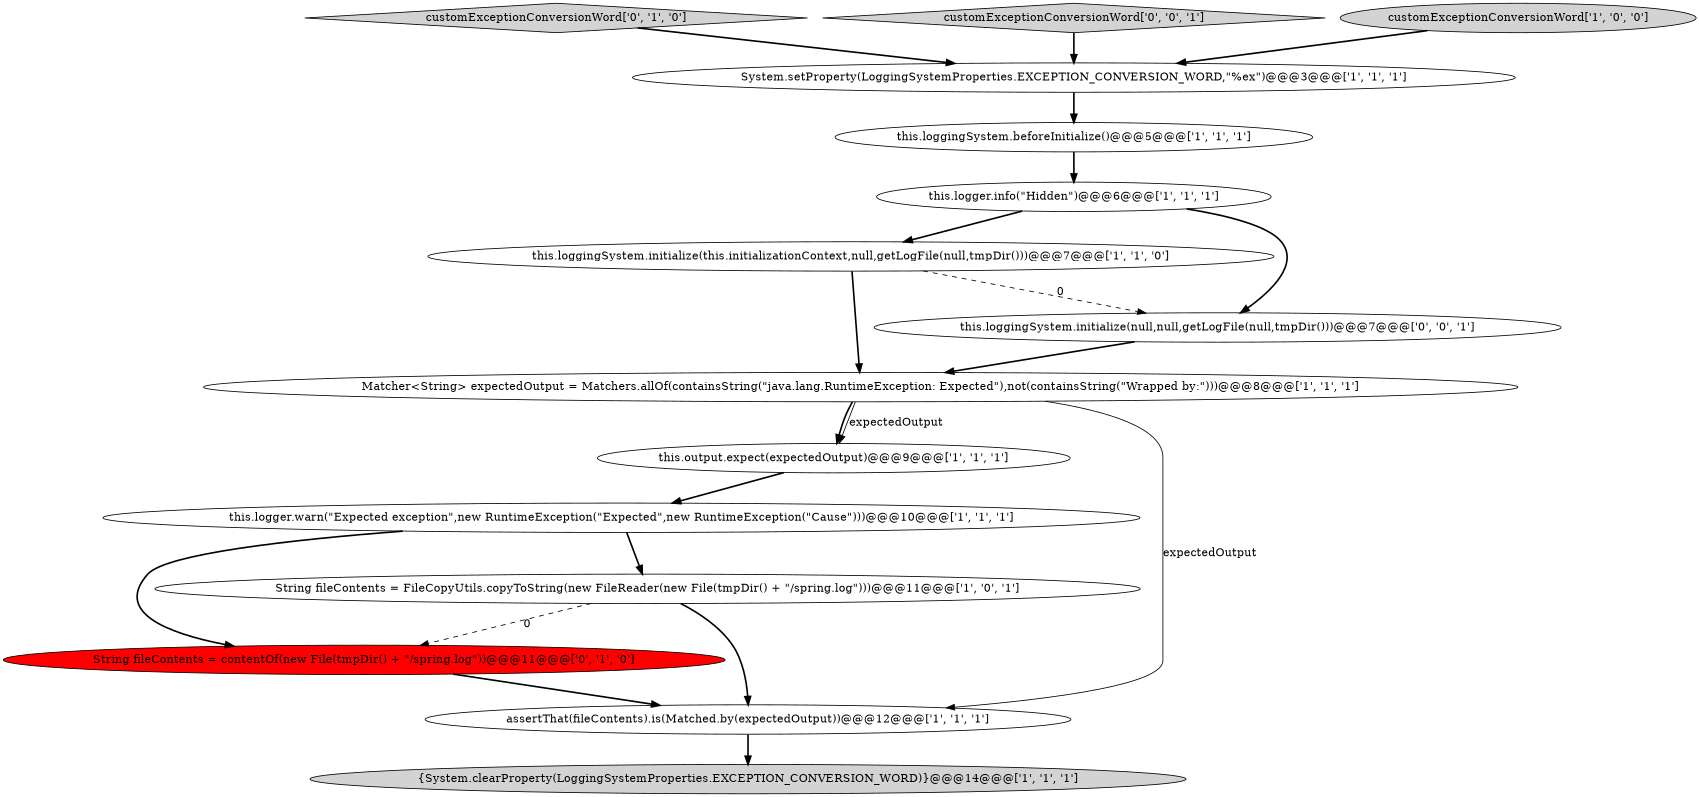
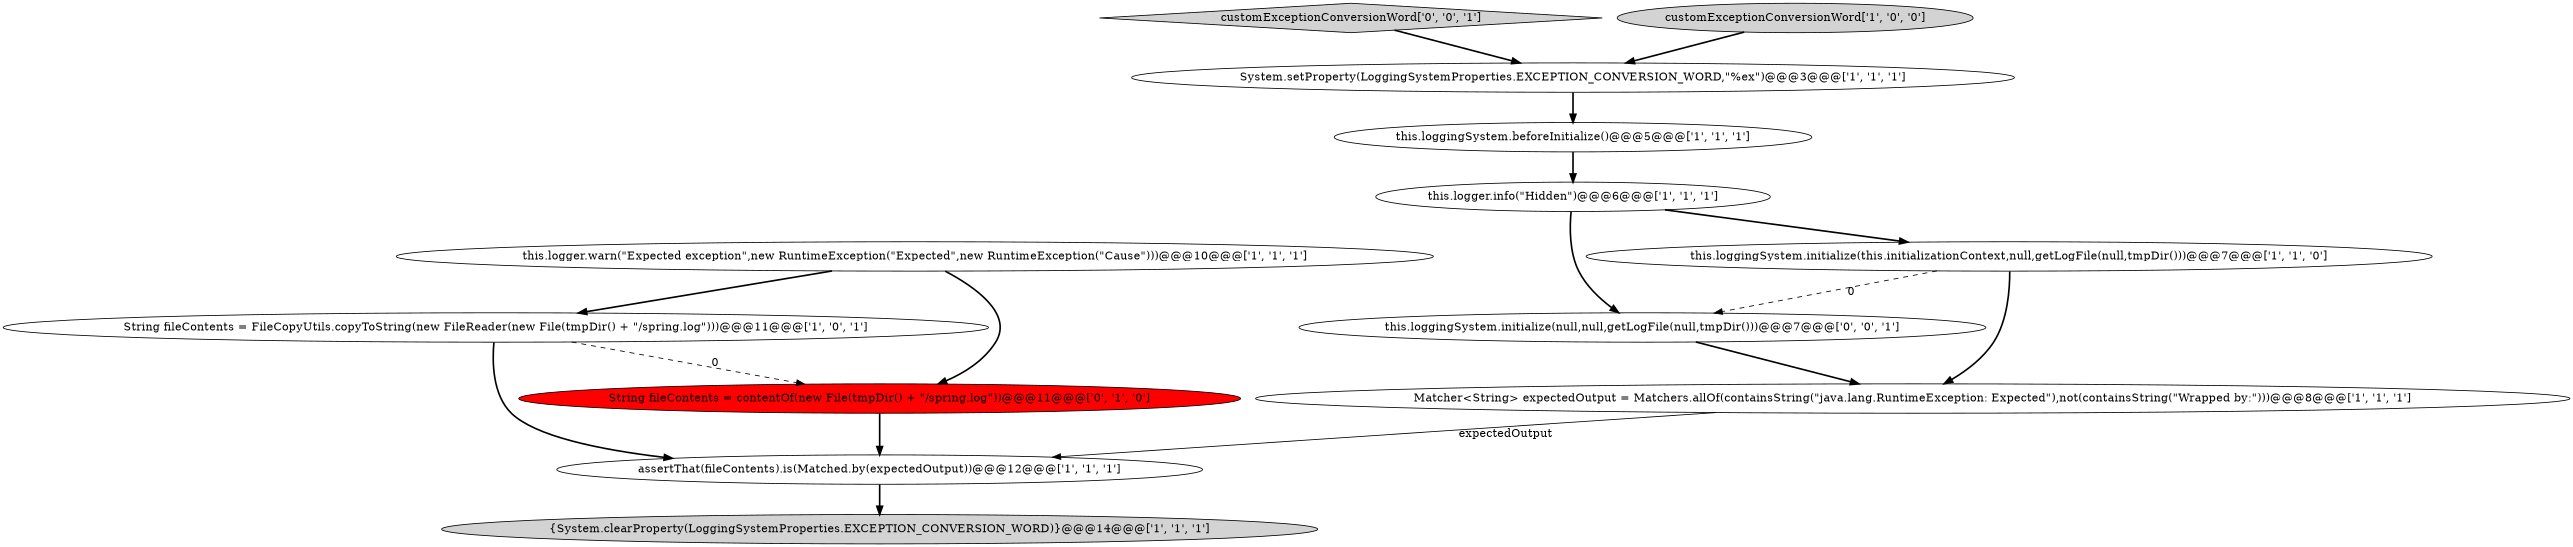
  digraph {
    node [fillcolor=white shape=ellipse style=filled]
    edge [style=bold]
-   n1 [fillcolor=lightgray label="customExceptionConversionWord['0', '1', '0']" shape=diamond]
    n2 [label="System.setProperty(LoggingSystemProperties.EXCEPTION_CONVERSION_WORD,\"%ex\")@@@3@@@['1', '1', '1']"]
    n3 [label="this.loggingSystem.beforeInitialize()@@@5@@@['1', '1', '1']"]
    n4 [fillcolor=lightgray label="customExceptionConversionWord['0', '0', '1']" shape=diamond]
    n5 [fillcolor=lightgray label="{System.clearProperty(LoggingSystemProperties.EXCEPTION_CONVERSION_WORD)}@@@14@@@['1', '1', '1']"]
    n6 [fillcolor=lightgray label="customExceptionConversionWord['1', '0', '0']"]
-   n7 [label="this.output.expect(expectedOutput)@@@9@@@['1', '1', '1']"]
    n8 [label="this.logger.warn(\"Expected exception\",new RuntimeException(\"Expected\",new RuntimeException(\"Cause\")))@@@10@@@['1', '1', '1']"]
    n9 [label="String fileContents = FileCopyUtils.copyToString(new FileReader(new File(tmpDir() + \"/spring.log\")))@@@11@@@['1', '0', '1']"]
    n10 [fillcolor=red label="String fileContents = contentOf(new File(tmpDir() + \"/spring.log\"))@@@11@@@['0', '1', '0']"]
    n11 [label="this.logger.info(\"Hidden\")@@@6@@@['1', '1', '1']"]
    n12 [label="this.loggingSystem.initialize(this.initializationContext,null,getLogFile(null,tmpDir()))@@@7@@@['1', '1', '0']"]
    n13 [label="this.loggingSystem.initialize(null,null,getLogFile(null,tmpDir()))@@@7@@@['0', '0', '1']"]
    n14 [label="Matcher<String> expectedOutput = Matchers.allOf(containsString(\"java.lang.RuntimeException: Expected\"),not(containsString(\"Wrapped by:\")))@@@8@@@['1', '1', '1']"]
    n15 [label="assertThat(fileContents).is(Matched.by(expectedOutput))@@@12@@@['1', '1', '1']"]
-   n1 -> n2
    n2 -> n3
    n3 -> n11
    n4 -> n2
    n6 -> n2
-   n7 -> n8
    n8 -> n9
    n8 -> n10
    n9 -> n10 [label=0 style=dashed]
    n9 -> n15
    n10 -> n15
    n11 -> n12
    n11 -> n13
    n12 -> n13 [label=0 style=dashed]
    n12 -> n14
    n13 -> n14
-   n14 -> n7
-   n14 -> n7 [label=expectedOutput style=solid]
    n14 -> n15 [label=expectedOutput style=solid]
    n15 -> n5
  }
